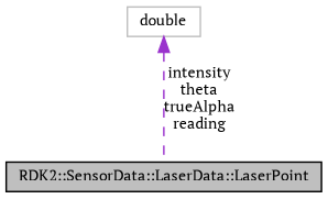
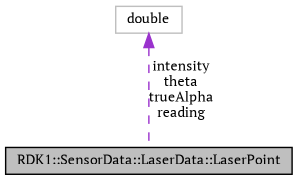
  digraph {
    fontname="PT Serif"
    node [fontname="PT Serif" fontsize=10 shape=record style=filled]
-   n1 [color=black fillcolor=grey75 fontcolor=black height=0.2 label="RDK2::SensorData::LaserData::LaserPoint" width=0.4]
+   n1 [color=black fillcolor=grey75 fontcolor=black height=0.2 label="RDK1::SensorData::LaserData::LaserPoint" width=0.4]
    n2 [color=grey75 fillcolor=white height=0.2 label=double width=0.4]
    n2 -> n1 [color=darkorchid3 dir=back fontname="PT Serif" fontsize=10 label="intensity\ntheta\ntrueAlpha\nreading" labelfontname="FreeSans.ttf" labelfontsize=10 style=dashed]
  }
